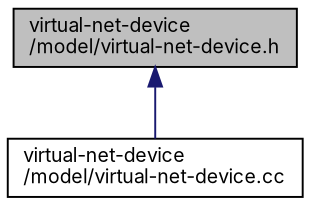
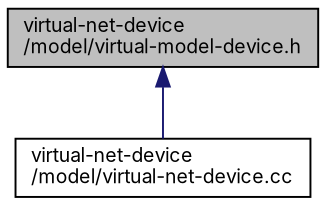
  digraph {
    fontname=Inter
    node [color=black fontname=Inter fontsize=10 shape=record style=filled]
-   n1 [fillcolor=grey75 fontcolor=black height=0.2 label="virtual-net-device\l/model/virtual-net-device.h" width=0.4]
+   n1 [fillcolor=grey75 fontcolor=black height=0.2 label="virtual-net-device\l/model/virtual-model-device.h" width=0.4]
    n2 [fillcolor=white height=0.2 label="virtual-net-device\l/model/virtual-net-device.cc" width=0.4]
    n1 -> n2 [color=midnightblue dir=back fontname=Inter fontsize=10 labelfontname=Helvetica labelfontsize=10 style=solid]
  }
